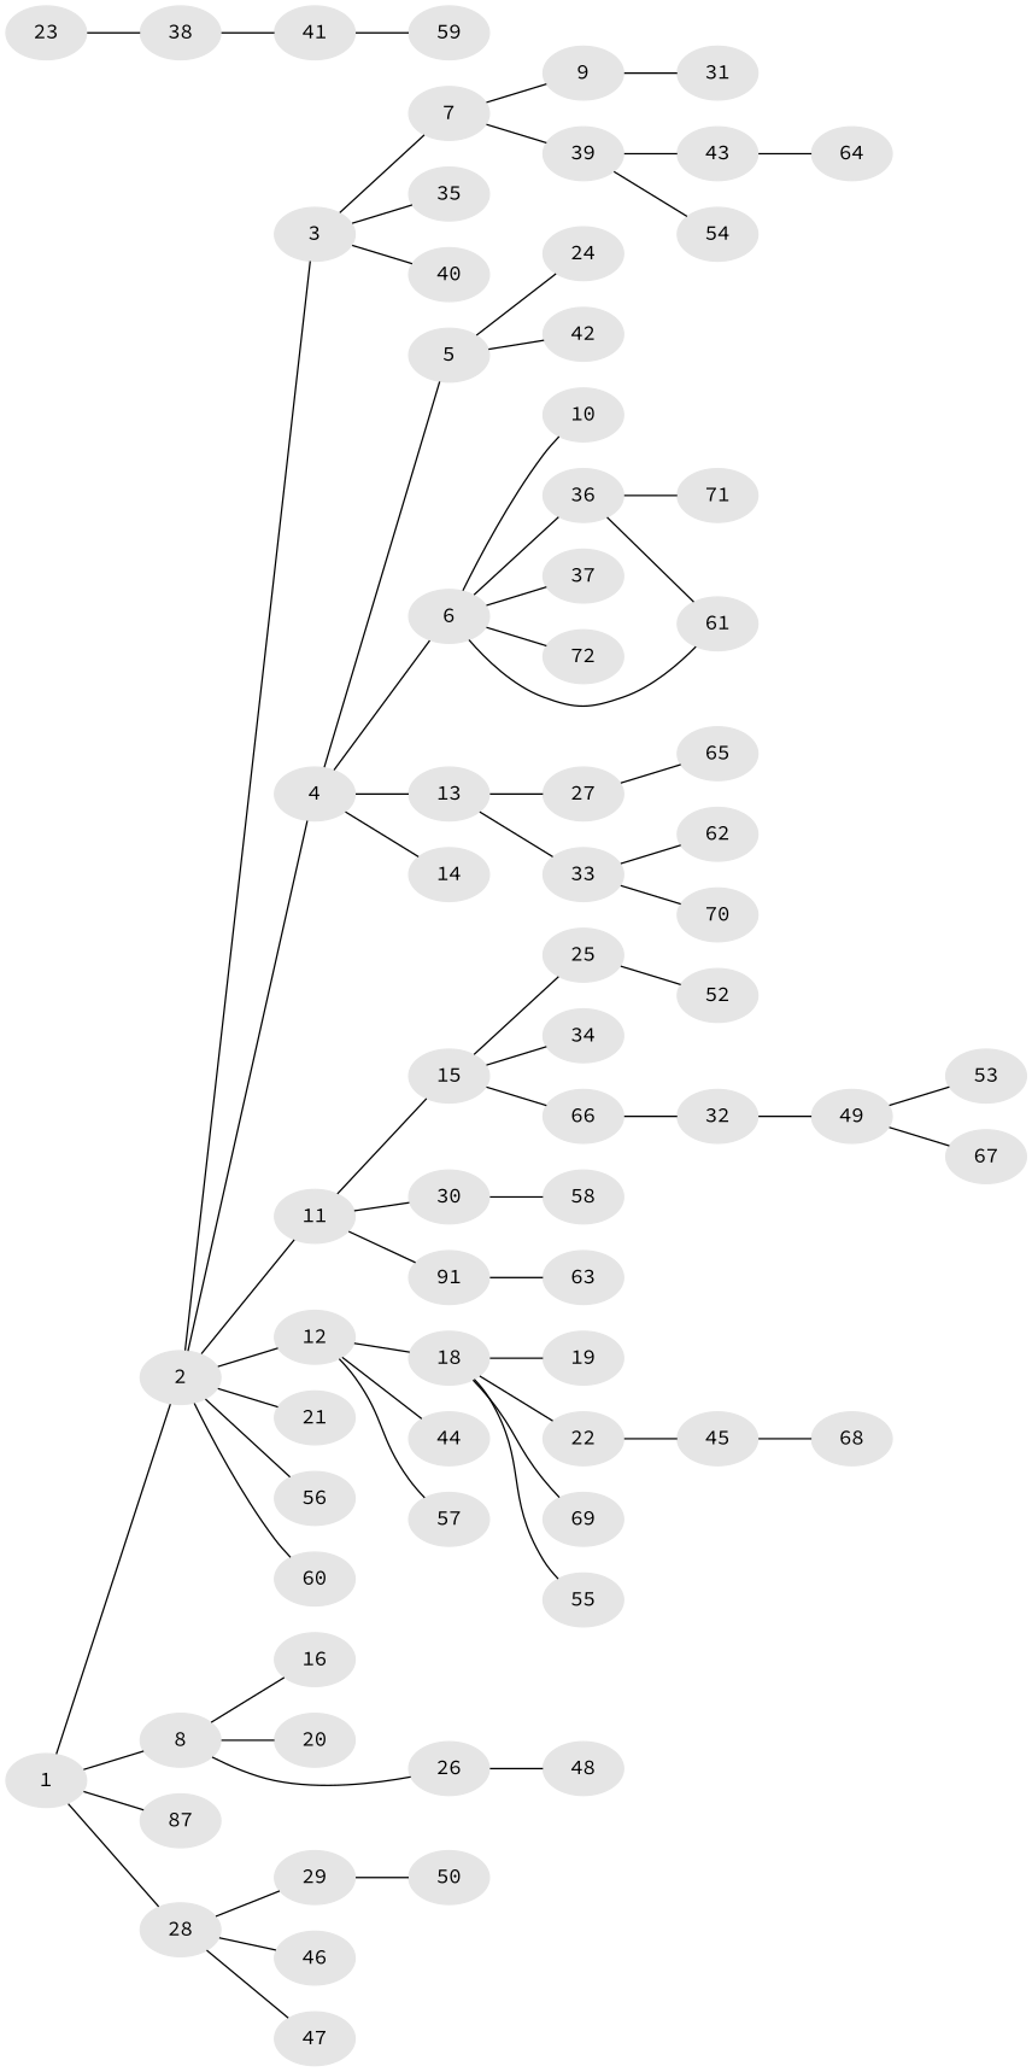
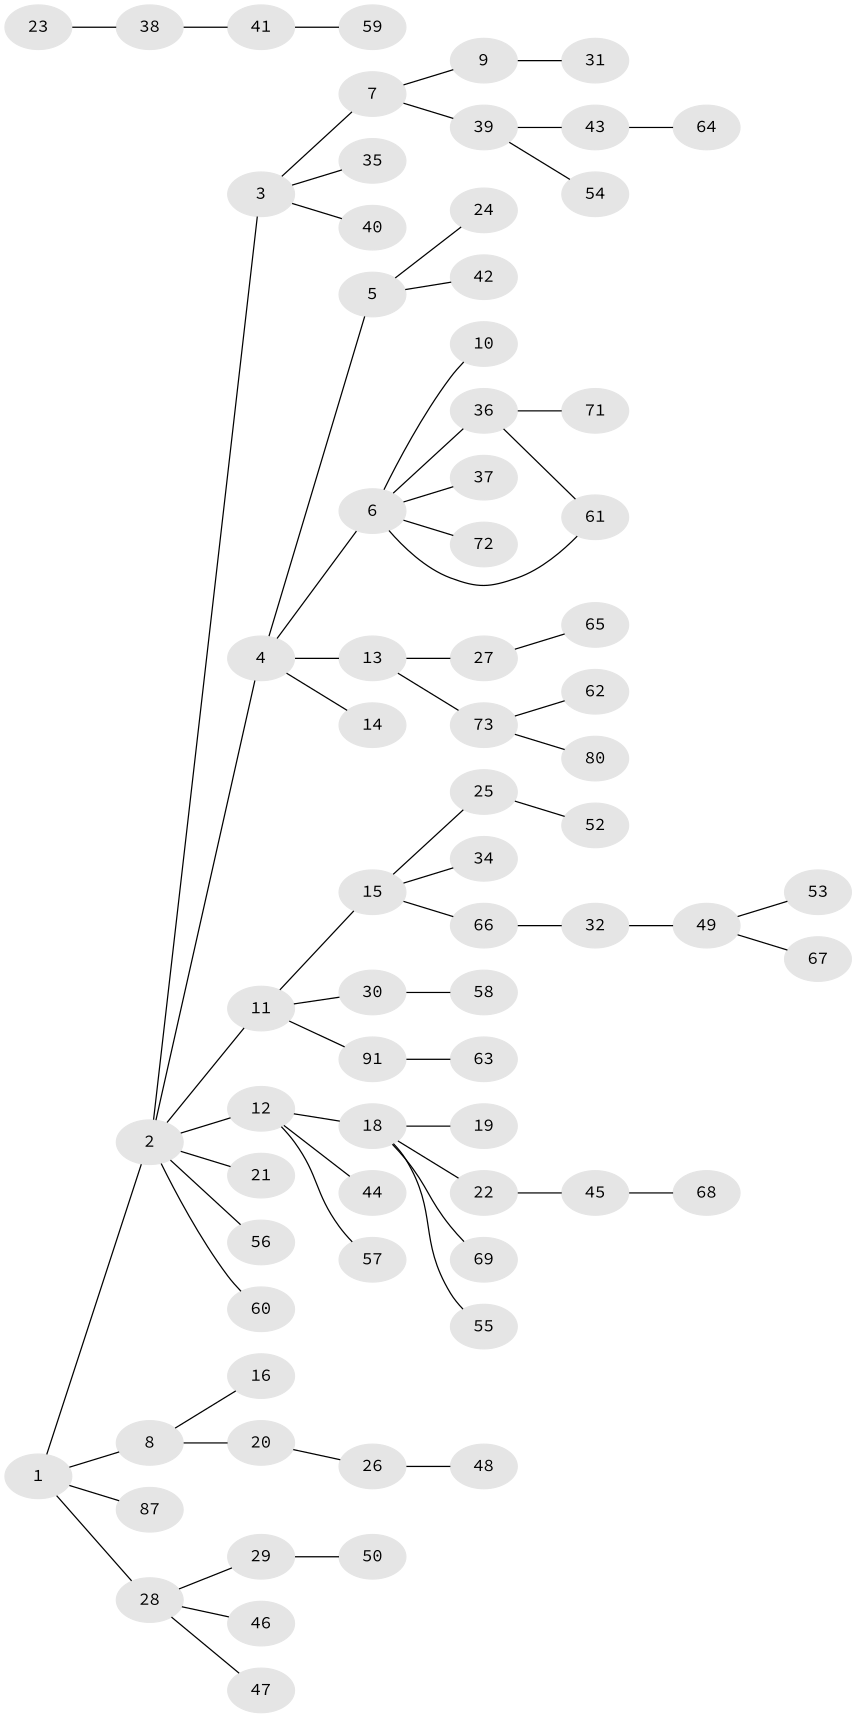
  graph {
    fontname="Source Code Pro"
    rankdir=LR
    node [color=gray90 fontname="Source Code Pro" style=filled]
    edge [fontname="Source Code Pro"]
    1
    2
    8
    n4 [label=87]
    28
    3
    4
    11
    12
    21
    56
    60
    16
    20
    7
    35
    40
    5
    6
    13
    14
    15
    30
    n24 [label=91]
    18
    44
    57
    9
    39
    24
    42
    10
    36
    37
    72
    61
    27
-   33
+   33 [label=73]
    23
    38
    71
    31
    43
    54
    26
    29
    46
    47
    25
    34
    66
    58
    63
    19
    22
    69
    55
    65
    62
-   70
+   70 [label=80]
    52
    32
    49
    45
    48
    68
    41
    50
    53
    67
    59
    64
    1 -- 2
    1 -- 8
    1 -- n4
    1 -- 28
    2 -- 3
    2 -- 4
    2 -- 11
    2 -- 12
    2 -- 21
    2 -- 56
    2 -- 60
    8 -- 16
    8 -- 20
    28 -- 29
    28 -- 46
    28 -- 47
    3 -- 7
    3 -- 35
    3 -- 40
    4 -- 5
    4 -- 6
    4 -- 13
    4 -- 14
    11 -- 15
    11 -- 30
    11 -- n24
    12 -- 18
    12 -- 44
    12 -- 57
-   8 -- 26
+   20 -- 26
    7 -- 9
    7 -- 39
    5 -- 24
    5 -- 42
    6 -- 10
    6 -- 36
    6 -- 37
    6 -- 72
    6 -- 61
    13 -- 27
    13 -- 33
    15 -- 25
    15 -- 34
    15 -- 66
    30 -- 58
    n24 -- 63
    18 -- 19
    18 -- 22
    18 -- 69
    18 -- 55
    9 -- 31
    39 -- 43
    39 -- 54
    36 -- 61
    36 -- 71
    27 -- 65
    33 -- 62
    33 -- 70
    23 -- 38
    38 -- 41
    43 -- 64
    26 -- 48
    29 -- 50
    25 -- 52
    66 -- 32
    22 -- 45
    32 -- 49
    49 -- 53
    49 -- 67
    45 -- 68
    41 -- 59
  }
